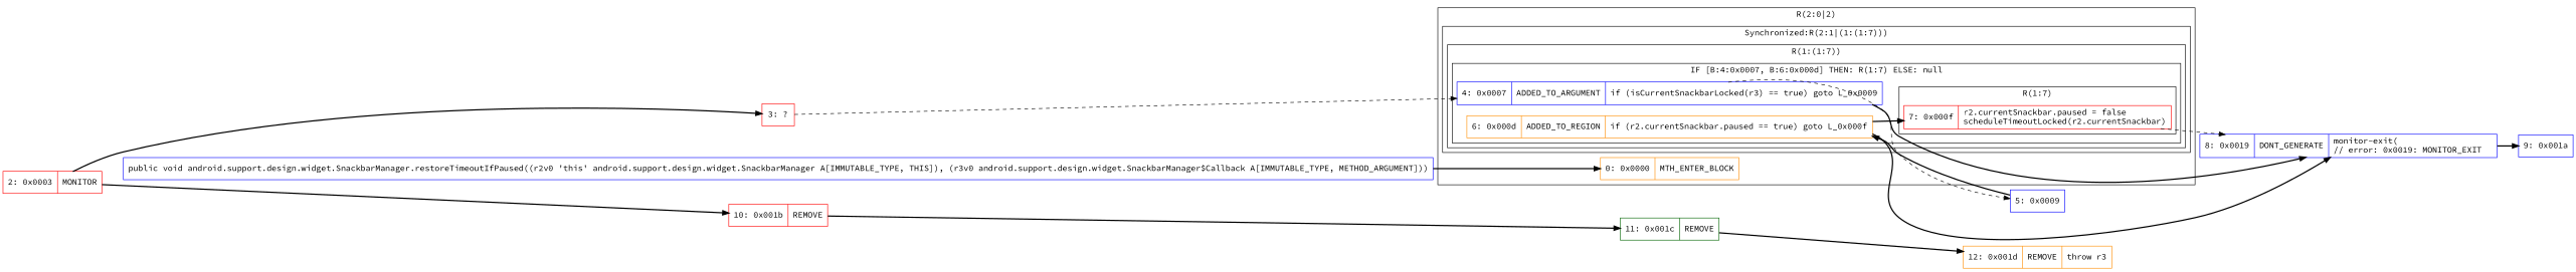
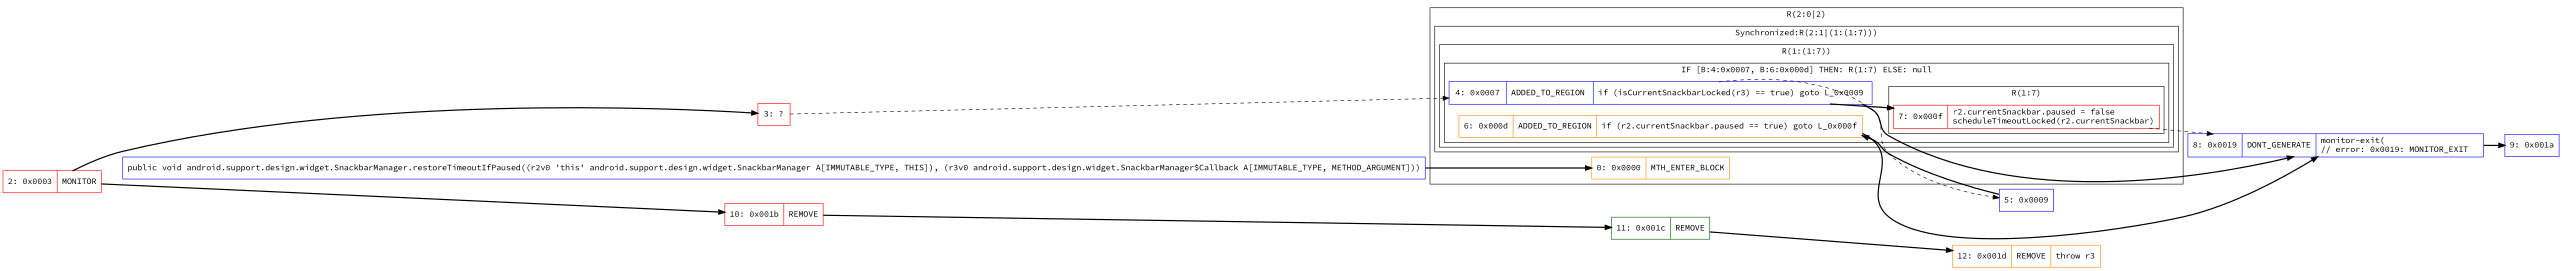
  digraph {
    fontname="Source Code Pro"
    rankdir=LR
    node [color=blue fontname="Source Code Pro" shape=record]
    edge [fontname="Source Code Pro" style=bold]
    n1 [color=red label="{7\:\ 0x000f|r2.currentSnackbar.paused = false\lscheduleTimeoutLocked(r2.currentSnackbar)\l}"]
-   n2 [label="{4\:\ 0x0007|ADDED_TO_ARGUMENT\l|if (isCurrentSnackbarLocked(r3) == true) goto L_0x0009\l}"]
+   n2 [label="{4\:\ 0x0007|ADDED_TO_REGION\l|if (isCurrentSnackbarLocked(r3) == true) goto L_0x0009\l}"]
    n3 [color=darkorange label="{6\:\ 0x000d|ADDED_TO_REGION\l|if (r2.currentSnackbar.paused == true) goto L_0x000f\l}"]
    n4 [color=darkorange label="{0\:\ 0x0000|MTH_ENTER_BLOCK\l}"]
    n5 [label="{8\:\ 0x0019|DONT_GENERATE\l|monitor\-exit(\l\/\/ error: 0x0019: MONITOR_EXIT  \l}"]
    n6 [label="{5\:\ 0x0009}"]
    n7 [color=red label="{2\:\ 0x0003|MONITOR\l}"]
    n8 [color=red label="{3\:\ ?}"]
    n9 [color=red label="{10\:\ 0x001b|REMOVE\l}"]
    n10 [label="{9\:\ 0x001a}"]
    n11 [color=darkgreen label="{11\:\ 0x001c|REMOVE\l}"]
    n12 [color=darkorange label="{12\:\ 0x001d|REMOVE\l|throw r3\l}"]
    n13 [label="{public void android.support.design.widget.SnackbarManager.restoreTimeoutIfPaused((r2v0 'this' android.support.design.widget.SnackbarManager A[IMMUTABLE_TYPE, THIS]), (r3v0 android.support.design.widget.SnackbarManager$Callback A[IMMUTABLE_TYPE, METHOD_ARGUMENT])) }"]
    subgraph cluster_1 {
      label="R(2:0|2)"
      n4
      subgraph cluster_2 {
        label="Synchronized:R(2:1|(1:(1:7)))"
        subgraph cluster_3 {
          label="R(1:(1:7))"
          subgraph cluster_4 {
            label="IF [B:4:0x0007, B:6:0x000d] THEN: R(1:7) ELSE: null"
            n2
            n3
            subgraph cluster_5 {
              label="R(1:7)"
              n1
            }
          }
        }
      }
    }
    n1 -> n5 [style=dashed]
    n2 -> n5
    n2 -> n6 [style=dashed]
-   n3 -> n1
+   n2 -> n1
    n3 -> n5
    n5 -> n10
    n6 -> n3
    n7 -> n8
    n7 -> n9
    n8 -> n2 [style=dashed]
    n9 -> n11
    n11 -> n12
    n13 -> n4
  }
